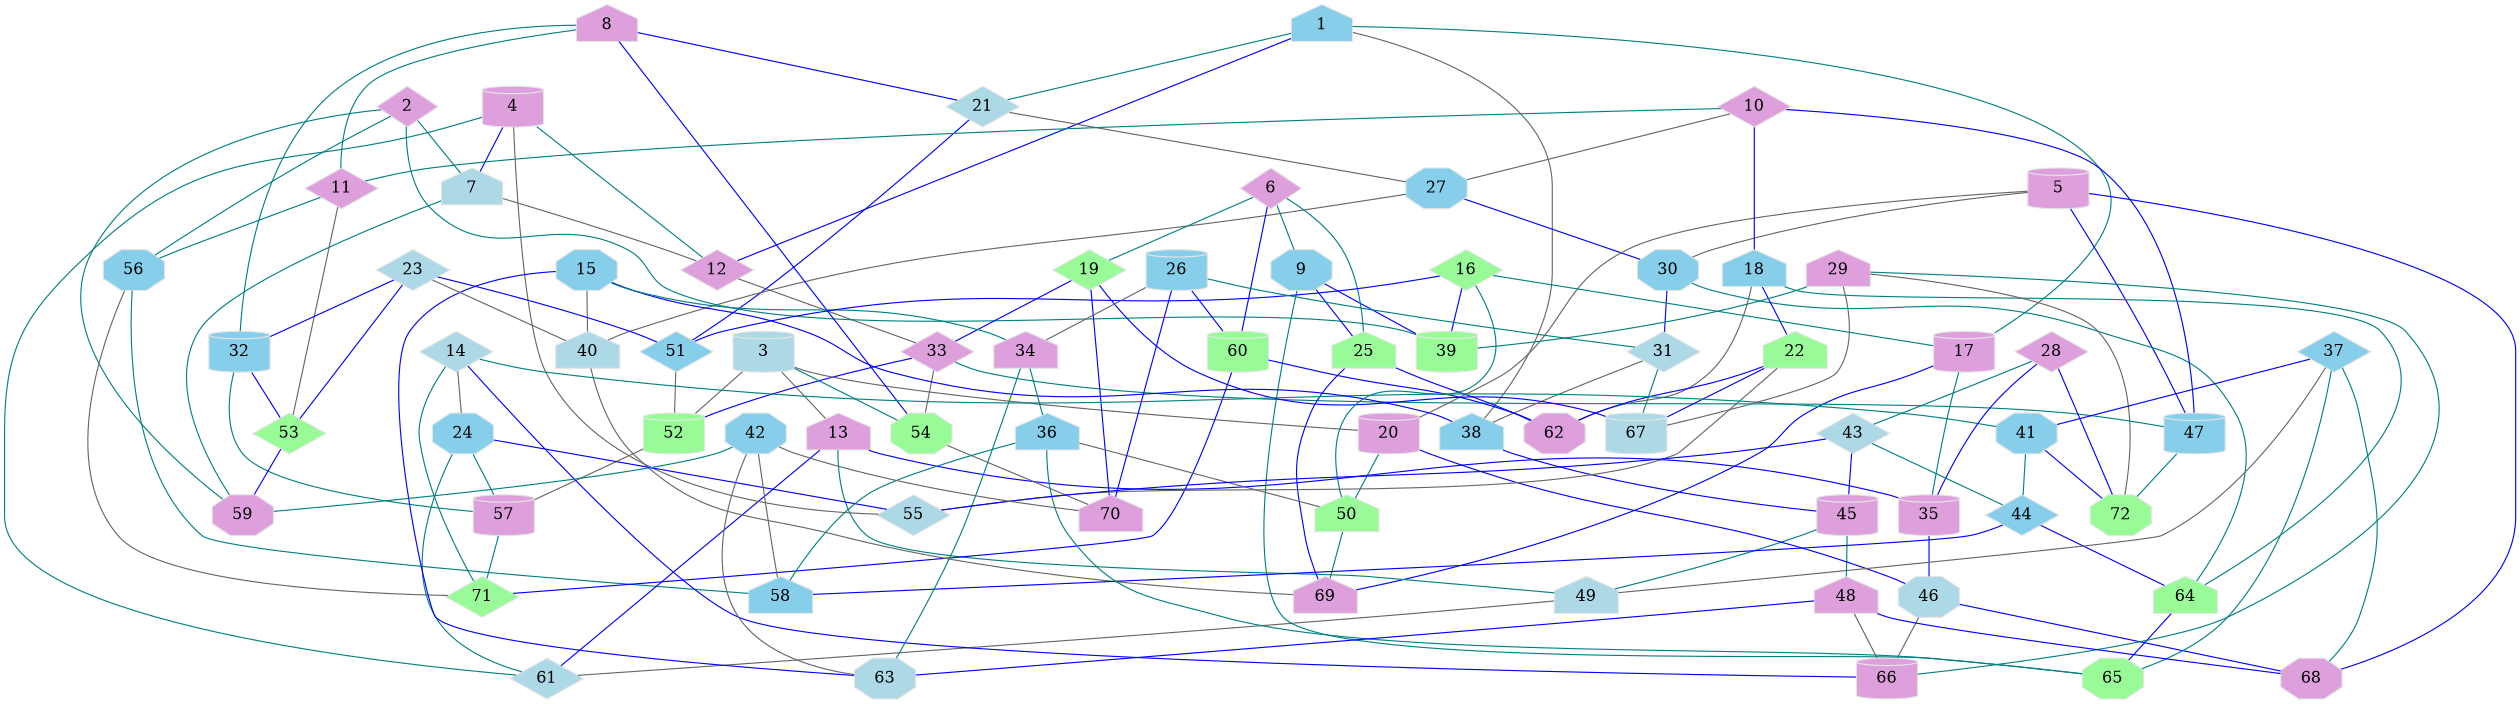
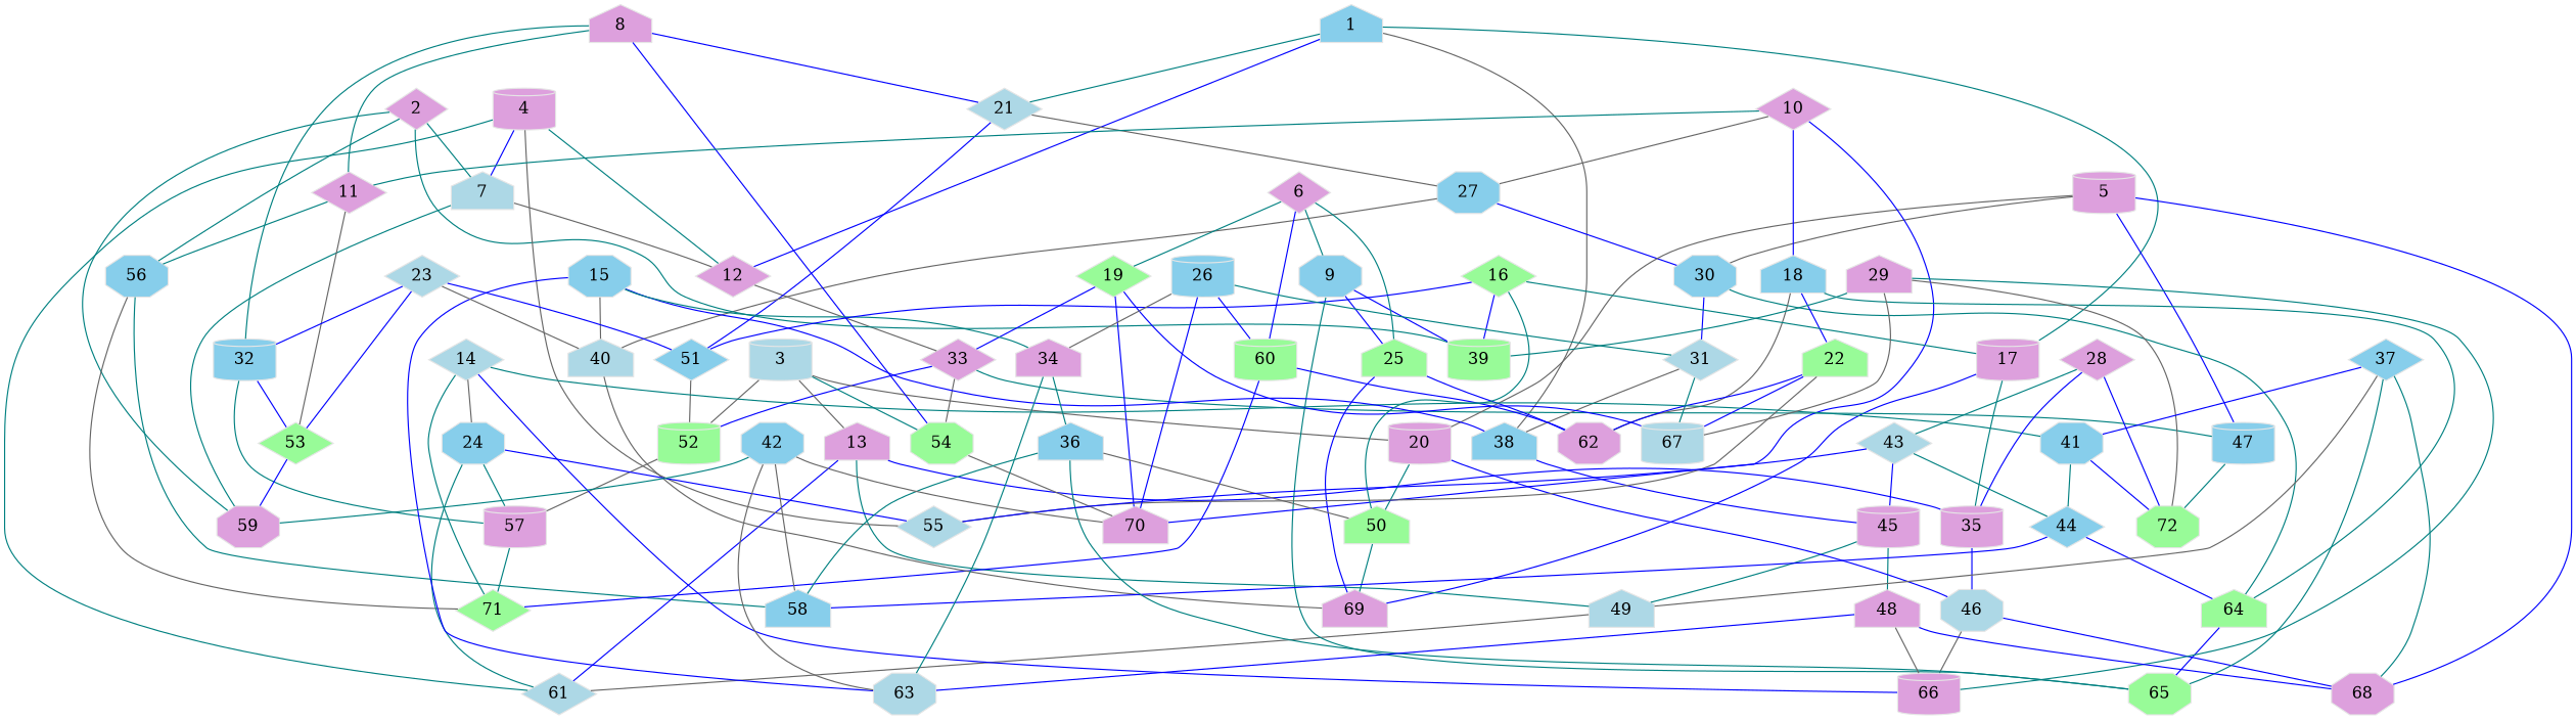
  graph {
    node [color=gray90 fillcolor=plum shape=diamond style=filled]
    edge [color=blue]
    1 [fillcolor=skyblue shape=house]
    12
    17 [shape=cylinder]
    21 [fillcolor=lightblue]
    38 [fillcolor=skyblue shape=house]
    33
    35 [shape=cylinder]
    69 [shape=house]
    27 [fillcolor=skyblue shape=octagon]
    51 [fillcolor=skyblue]
    45 [shape=cylinder]
    7 [fillcolor=lightblue shape=house]
    2
    39 [fillcolor=palegreen shape=cylinder]
    56 [fillcolor=skyblue shape=octagon]
    59 [shape=octagon]
    71 [fillcolor=palegreen]
    58 [fillcolor=skyblue shape=house]
    3 [fillcolor=lightblue shape=cylinder]
    13 [shape=house]
    20 [shape=cylinder]
    52 [fillcolor=palegreen shape=cylinder]
    54 [fillcolor=palegreen shape=octagon]
    61 [fillcolor=lightblue]
    49 [fillcolor=lightblue shape=house]
    50 [fillcolor=palegreen shape=house]
    46 [fillcolor=lightblue shape=octagon]
    57 [shape=cylinder]
    70 [shape=house]
    4 [shape=cylinder]
    55 [fillcolor=lightblue]
    5 [shape=cylinder]
    30 [fillcolor=skyblue shape=octagon]
    47 [fillcolor=skyblue shape=cylinder]
    68 [shape=octagon]
    64 [fillcolor=palegreen shape=house]
    31 [fillcolor=lightblue]
    72 [fillcolor=palegreen shape=octagon]
    9 [fillcolor=skyblue shape=octagon]
    6
    19 [fillcolor=palegreen]
    25 [fillcolor=palegreen shape=house]
    60 [fillcolor=palegreen shape=cylinder]
    65 [fillcolor=palegreen shape=octagon]
    67 [fillcolor=lightblue shape=cylinder]
    62 [shape=octagon]
    8 [shape=house]
    11
    32 [fillcolor=skyblue shape=cylinder]
    53 [fillcolor=palegreen]
    10
    18 [fillcolor=skyblue shape=house]
    22 [fillcolor=palegreen shape=house]
    40 [fillcolor=lightblue shape=house]
    14 [fillcolor=lightblue]
    24 [fillcolor=skyblue shape=octagon]
    41 [fillcolor=skyblue shape=octagon]
    66 [shape=cylinder]
    44 [fillcolor=skyblue]
    15 [fillcolor=skyblue shape=octagon]
    34 [shape=house]
    63 [fillcolor=lightblue shape=octagon]
    36 [fillcolor=skyblue shape=house]
    16 [fillcolor=palegreen]
    23 [fillcolor=lightblue]
    26 [fillcolor=skyblue shape=cylinder]
    28
    43 [fillcolor=lightblue]
    29 [shape=house]
    37 [fillcolor=skyblue]
    48 [shape=house]
    42 [fillcolor=skyblue shape=octagon]
    1 -- 12
    1 -- 17 [color=teal]
    1 -- 21 [color=teal]
    1 -- 38 [color=gray40]
    12 -- 33 [color=gray40]
    17 -- 35 [color=teal]
    17 -- 69
    21 -- 27 [color=gray40]
    21 -- 51
    38 -- 45
    33 -- 52
    33 -- 54 [color=gray40]
    33 -- 47 [color=teal]
    35 -- 46
    27 -- 30
    27 -- 40 [color=gray40]
    51 -- 52 [color=gray40]
    45 -- 49 [color=teal]
    45 -- 48 [color=teal]
    7 -- 12 [color=gray40]
    7 -- 59 [color=teal]
    2 -- 7 [color=teal]
    2 -- 39 [color=teal]
    2 -- 56 [color=teal]
    2 -- 59 [color=teal]
    56 -- 71 [color=gray40]
    56 -- 58 [color=teal]
    3 -- 13 [color=gray40]
    3 -- 20 [color=gray40]
    3 -- 52 [color=gray40]
    3 -- 54 [color=teal]
    13 -- 35
    13 -- 61
    13 -- 49 [color=teal]
    20 -- 50 [color=teal]
    20 -- 46
    52 -- 57 [color=gray40]
    54 -- 70 [color=gray40]
    49 -- 61 [color=gray40]
    50 -- 69 [color=teal]
    46 -- 68
    46 -- 66 [color=gray40]
    57 -- 71 [color=teal]
    4 -- 12 [color=teal]
    4 -- 7
    4 -- 61 [color=teal]
    4 -- 55 [color=gray40]
    5 -- 20 [color=gray40]
    5 -- 30 [color=gray40]
    5 -- 47
    5 -- 68
    30 -- 64 [color=teal]
    30 -- 31
    47 -- 72 [color=teal]
    64 -- 65
    31 -- 38 [color=gray40]
    31 -- 67 [color=teal]
    9 -- 39
    9 -- 25
    9 -- 65 [color=teal]
    6 -- 9 [color=teal]
    6 -- 19 [color=teal]
    6 -- 25 [color=teal]
    6 -- 60
    19 -- 33
    19 -- 70
    19 -- 67
    25 -- 69
    25 -- 62
    60 -- 71
    60 -- 62
    8 -- 21
    8 -- 54
    8 -- 11 [color=teal]
    8 -- 32 [color=teal]
    11 -- 56 [color=teal]
    11 -- 53 [color=gray40]
    32 -- 57 [color=teal]
    32 -- 53
    53 -- 59
    10 -- 27 [color=gray40]
-   10 -- 47
+   10 -- 70
    10 -- 11 [color=teal]
    10 -- 18
    18 -- 64 [color=teal]
    18 -- 62 [color=gray40]
    18 -- 22
    22 -- 55 [color=gray40]
    22 -- 67
    22 -- 62
    40 -- 69 [color=gray40]
    14 -- 71 [color=teal]
    14 -- 24 [color=gray40]
    14 -- 41 [color=teal]
    14 -- 66
    24 -- 61 [color=teal]
    24 -- 57 [color=teal]
    24 -- 55
    41 -- 72
    41 -- 44 [color=teal]
    44 -- 58
    44 -- 64
    15 -- 38
    15 -- 40 [color=gray40]
    15 -- 34 [color=teal]
    15 -- 63
    34 -- 63 [color=teal]
    34 -- 36 [color=teal]
    36 -- 58 [color=teal]
    36 -- 50 [color=gray40]
    36 -- 65 [color=teal]
    16 -- 17 [color=teal]
    16 -- 51
    16 -- 39
    16 -- 50 [color=teal]
    23 -- 51
    23 -- 32
    23 -- 53
    23 -- 40 [color=gray40]
    26 -- 70
    26 -- 31 [color=teal]
    26 -- 60
    26 -- 34 [color=gray40]
    28 -- 35
    28 -- 72
    28 -- 43 [color=teal]
    43 -- 45
    43 -- 55
    43 -- 44 [color=teal]
    29 -- 39 [color=teal]
    29 -- 72 [color=gray40]
    29 -- 67 [color=gray40]
    29 -- 66 [color=teal]
    37 -- 49 [color=gray40]
    37 -- 68 [color=teal]
    37 -- 65 [color=teal]
    37 -- 41
    48 -- 68
    48 -- 66 [color=gray40]
    48 -- 63
    42 -- 59 [color=teal]
    42 -- 58 [color=gray40]
    42 -- 70 [color=gray40]
    42 -- 63 [color=gray40]
  }
